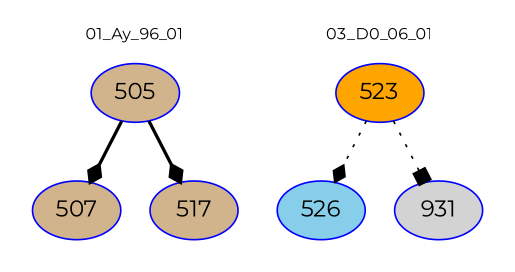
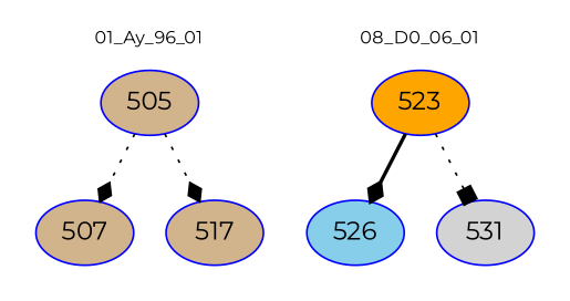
  digraph {
    fontname=Montserrat
    node [color=blue fillcolor=tan fontname=Montserrat style=filled]
    edge [arrowhead=diamond color=black fontname=Montserrat style=bold]
    n1 [label=505]
    n2 [label=507]
    n3 [label=517]
    n4 [fillcolor=orange label=523]
    n5 [fillcolor=skyblue label=526]
-   n6 [fillcolor=lightgrey label=931]
+   n6 [fillcolor=lightgrey label=531]
    subgraph cluster_1 {
      color=white
      fontsize=10
      label="01_Ay_96_01"
      n1
      n2
      n3
    }
    subgraph cluster_2 {
      color=white
      fontsize=10
-     label="03_D0_06_01"
+     label="08_D0_06_01"
      n4
      n5
      n6
    }
-   n1 -> n2
-   n1 -> n3
-   n4 -> n5 [style=dotted]
+   n1 -> n2 [style=dotted]
+   n1 -> n3 [style=dotted]
+   n4 -> n5
    n4 -> n6 [arrowhead=box style=dotted]
  }
